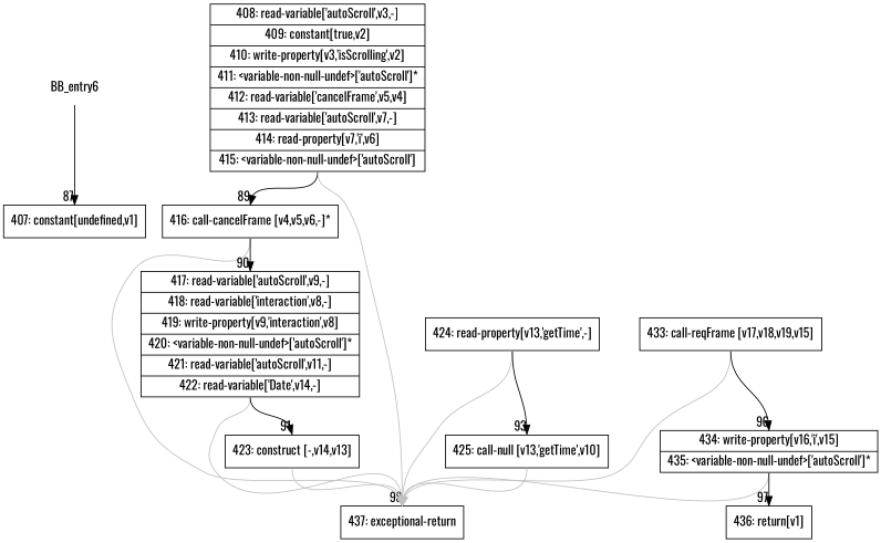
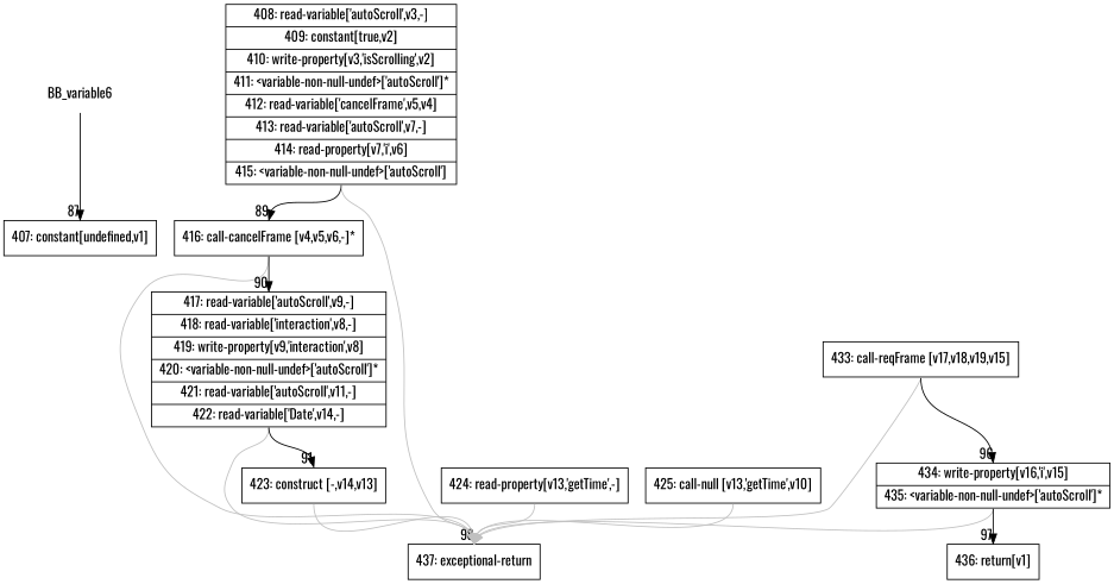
  digraph {
    fontname=Oswald
    rankdir=TD
    node [fontname=Oswald shape=record]
    edge [fontname=Oswald headport=n tailport=s color=gray]
-   BB_entry6 [shape=none]
+   BB_entry6 [shape=none label=BB_variable6]
    n2 [label="{407: constant[undefined,v1]}"]
    n3 [label="{408: read-variable['autoScroll',v3,-]|409: constant[true,v2]|410: write-property[v3,'isScrolling',v2]|411: \<variable-non-null-undef\>['autoScroll']*|412: read-variable['cancelFrame',v5,v4]|413: read-variable['autoScroll',v7,-]|414: read-property[v7,'i',v6]|415: \<variable-non-null-undef\>['autoScroll']}"]
    n4 [label="{416: call-cancelFrame [v4,v5,v6,-]*}"]
    n5 [label="{437: exceptional-return}"]
    n6 [label="{417: read-variable['autoScroll',v9,-]|418: read-variable['interaction',v8,-]|419: write-property[v9,'interaction',v8]|420: \<variable-non-null-undef\>['autoScroll']*|421: read-variable['autoScroll',v11,-]|422: read-variable['Date',v14,-]}"]
    n7 [label="{423: construct [-,v14,v13]}"]
    n8 [label="{424: read-property[v13,'getTime',-]}"]
    n9 [label="{425: call-null [v13,'getTime',v10]}"]
    n10 [label="{433: call-reqFrame [v17,v18,v19,v15]}"]
    n11 [label="{434: write-property[v16,'i',v15]|435: \<variable-non-null-undef\>['autoScroll']*}"]
    n12 [label="{436: return[v1]}"]
    BB_entry6 -> n2 [headlabel="    87" color=""]
    n3 -> n4 [headlabel="      89" color=""]
    n3 -> n5 [headlabel="      98"]
    n4 -> n5
    n4 -> n6 [headlabel="      90" color=""]
    n6 -> n5
    n6 -> n7 [headlabel="      91" color=""]
    n7 -> n5
    n8 -> n5
-   n8 -> n9 [headlabel="      93" color=""]
    n9 -> n5
    n10 -> n5
    n10 -> n11 [headlabel="      96" color=""]
    n11 -> n5
    n11 -> n12 [headlabel="      97" color=""]
  }
